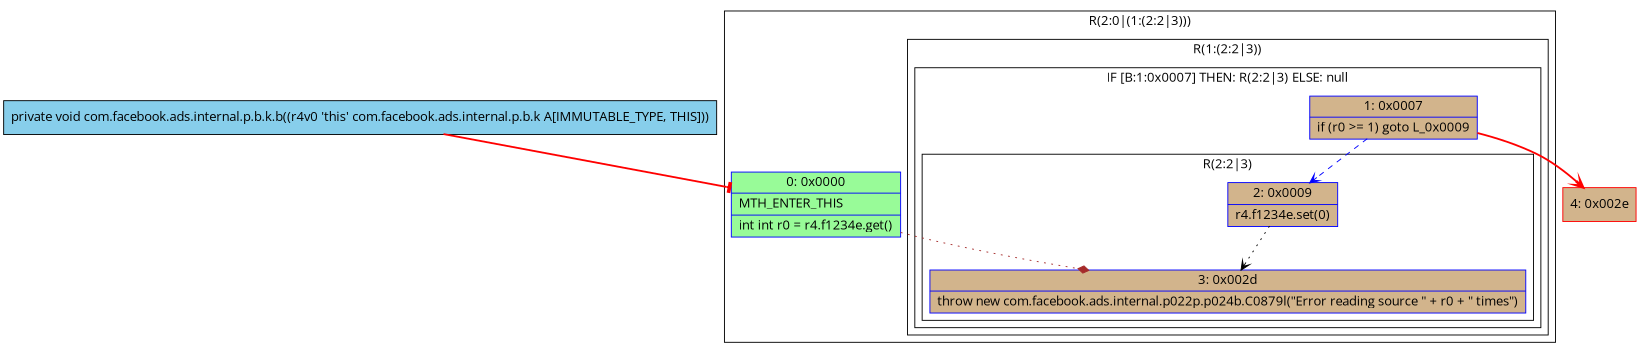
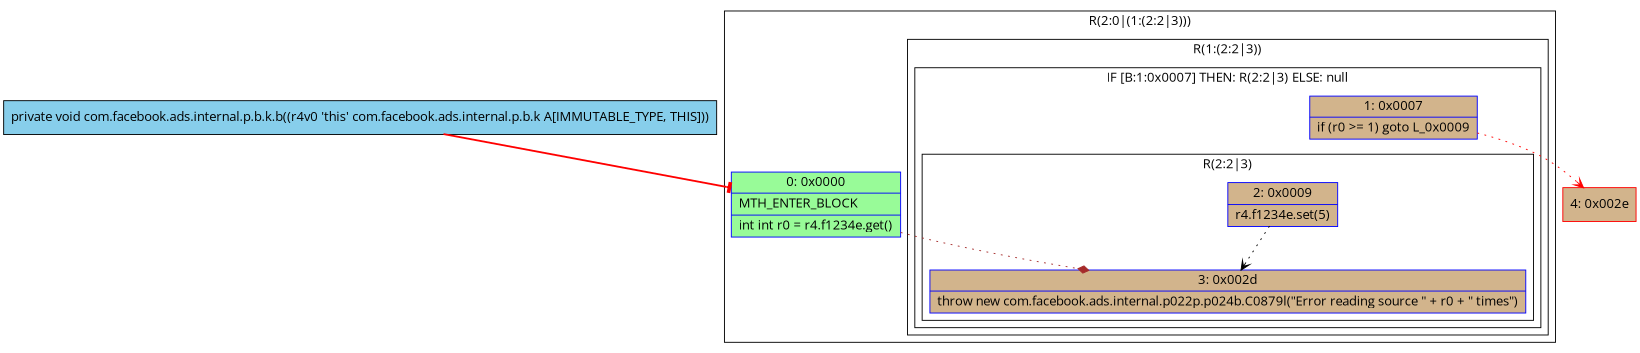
  digraph {
    fontname="Open Sans"
    node [color=blue fillcolor=tan fontname="Open Sans" shape=record style=filled]
    edge [arrowhead=vee color=red fontname="Open Sans" style=dotted]
-   n1 [label="{2\:\ 0x0009|r4.f1234e.set(0)\l}"]
+   n1 [label="{2\:\ 0x0009|r4.f1234e.set(5)\l}"]
    n2 [label="{3\:\ 0x002d|throw new com.facebook.ads.internal.p022p.p024b.C0879l(\"Error reading source \" + r0 + \" times\")\l}"]
    n3 [label="{1\:\ 0x0007|if (r0 \>= 1) goto L_0x0009\l}"]
-   n4 [fillcolor=palegreen label="{0\:\ 0x0000|MTH_ENTER_THIS\l|int int r0 = r4.f1234e.get()\l}"]
+   n4 [fillcolor=palegreen label="{0\:\ 0x0000|MTH_ENTER_BLOCK\l|int int r0 = r4.f1234e.get()\l}"]
    n5 [color=red label="{4\:\ 0x002e}"]
    n6 [fillcolor=skyblue label="{private void com.facebook.ads.internal.p.b.k.b((r4v0 'this' com.facebook.ads.internal.p.b.k A[IMMUTABLE_TYPE, THIS])) }" color=""]
    subgraph cluster_1 {
      label="R(2:0|(1:(2:2|3)))"
      n4
      subgraph cluster_2 {
        label="R(1:(2:2|3))"
        subgraph cluster_3 {
          label="IF [B:1:0x0007] THEN: R(2:2|3) ELSE: null"
          n3
          subgraph cluster_4 {
            label="R(2:2|3)"
            n1
            n2
          }
        }
      }
    }
    n1 -> n2 [color=black]
-   n3 -> n1 [color=blue style=dashed]
-   n3 -> n5 [style=bold]
+   n3 -> n5
    n4 -> n2 [arrowhead=diamond color=brown]
    n6 -> n4 [arrowhead=tee style=bold]
  }
